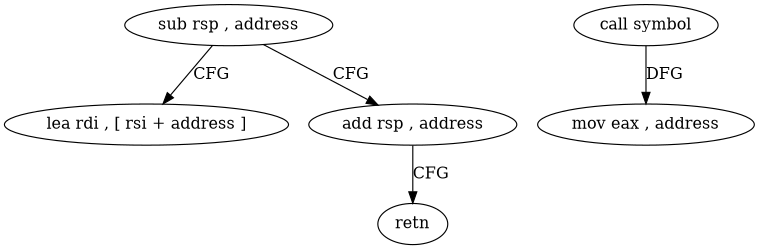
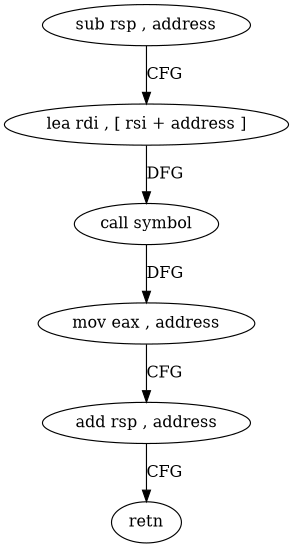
  digraph {
    n1 [label="sub rsp , address"]
    n2 [label="lea rdi , [ rsi + address ]"]
    n3 [label="call symbol"]
    n4 [label="mov eax , address"]
    n5 [label="add rsp , address"]
    n6 [label=retn]
    n1 -> n2 [label=CFG]
+   n2 -> n3 [label=DFG]
    n3 -> n4 [label=DFG]
-   n1 -> n5 [label=CFG]
+   n4 -> n5 [label=CFG]
    n5 -> n6 [label=CFG]
  }
